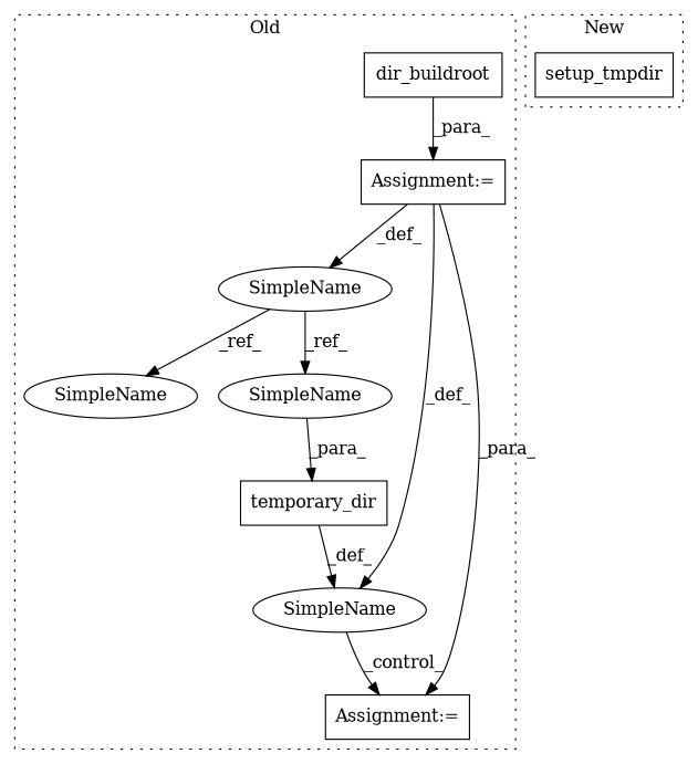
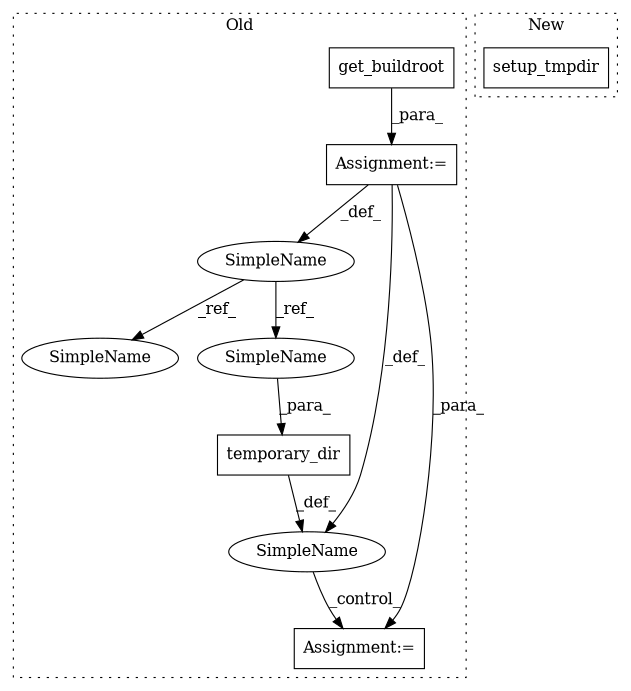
  digraph {
    node [a=42 l=10 shape=box]
-   n1 [a=32 l=15 label=dir_buildroot s=971]
+   n1 [a=32 l=15 label=get_buildroot s=971]
    n2 [a=32 l="14,1" label=temporary_dir s="1002,1026"]
    n3 [label=SimpleName s=960 shape=ellipse]
    n4 [label=SimpleName shape=ellipse l=""]
    n5 [a=7 l=1 label="Assignment:=" s=1070]
    n6 [a=7 l=1 label="Assignment:=" s=970]
    n7 [label=SimpleName s=1100 shape=ellipse]
    n8 [label=SimpleName s=1016 shape=ellipse]
    n9 [a=32 l="13,1" label=setup_tmpdir s="535,555"]
    subgraph cluster_1 {
      label=Old
      style=dotted
      n1
      n2
      n3
      n4
      n5
      n6
      n7
      n8
    }
    subgraph cluster_2 {
      label=New
      style=dotted
      n9
    }
    n1 -> n6 [label=_para_]
    n2 -> n4 [label=_def_]
    n3 -> n7 [label=_ref_]
    n3 -> n8 [label=_ref_]
    n4 -> n5 [label=_control_]
    n6 -> n3 [label=_def_]
    n6 -> n4 [label=_def_]
    n6 -> n5 [label=_para_]
    n8 -> n2 [label=_para_]
  }
